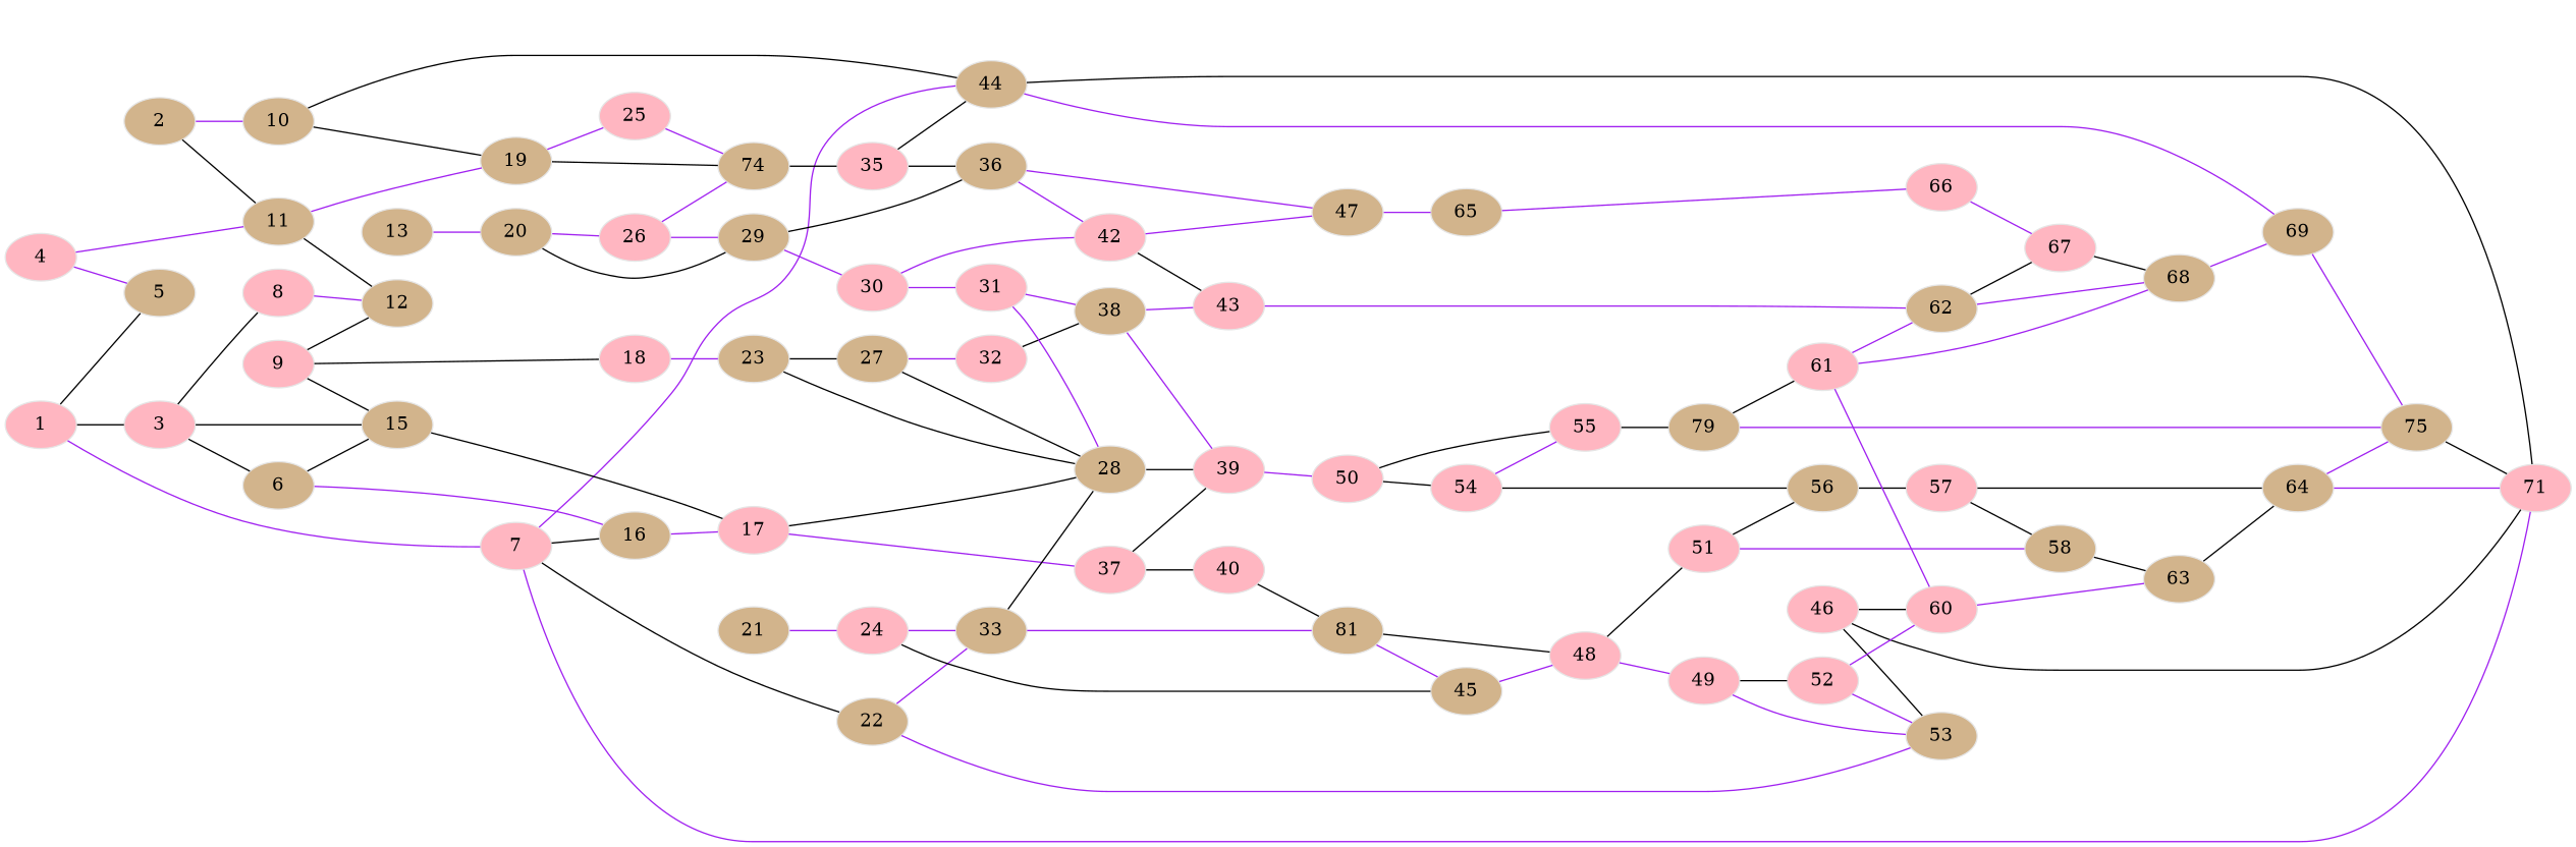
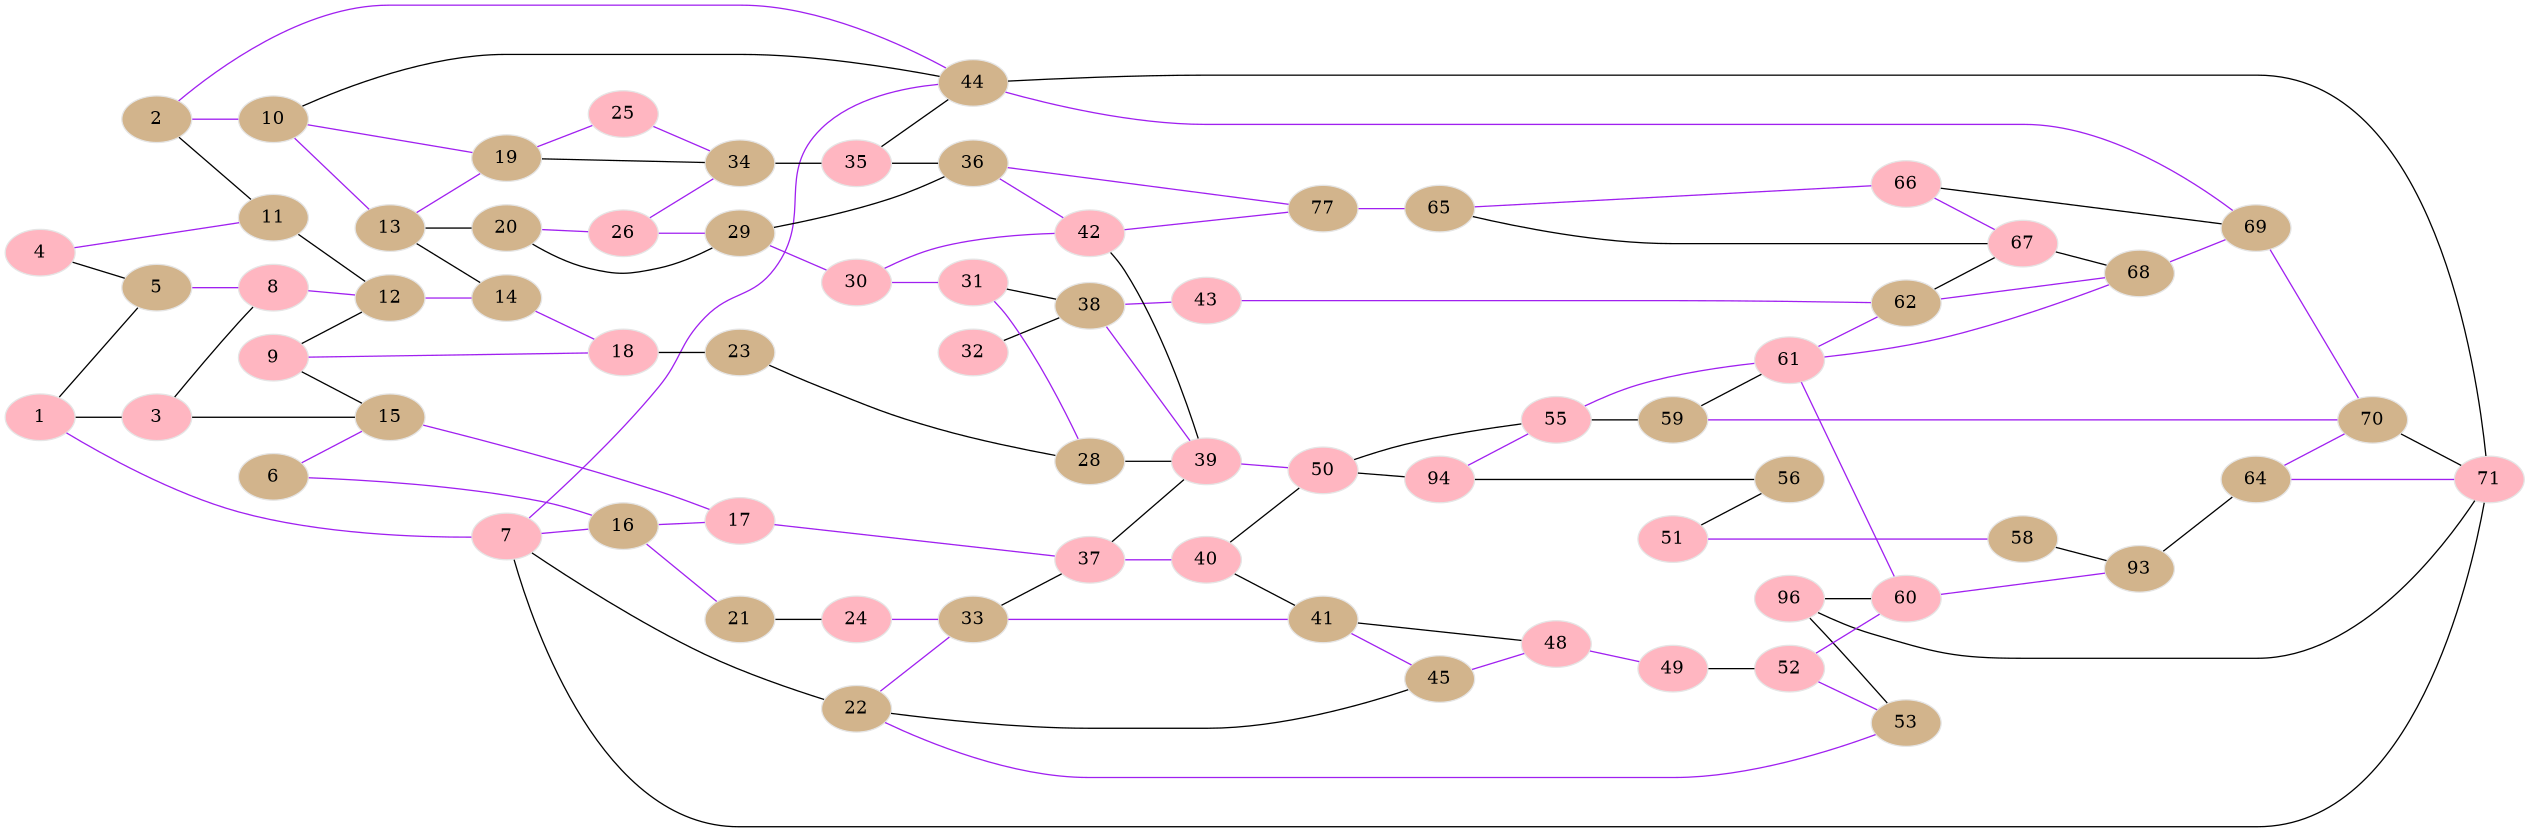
  graph {
    rankdir=LR
    node [color=gray90 fillcolor=tan style=filled]
    edge [color=purple weight=1.0]
    1 [fillcolor=lightpink]
    3 [fillcolor=lightpink]
    5
    7 [fillcolor=lightpink]
    6
    8 [fillcolor=lightpink]
    15
    44
    16
    22
    71 [fillcolor=lightpink]
    2
    10
    11
    13
    19
    12
    69
    17 [fillcolor=lightpink]
    4 [fillcolor=lightpink]
    21
    33
    45
    53
+   14
    9 [fillcolor=lightpink]
    18 [fillcolor=lightpink]
    23
    20
    25 [fillcolor=lightpink]
-   34 [label=74]
+   34
    26 [fillcolor=lightpink]
    29
    28
    37 [fillcolor=lightpink]
    24 [fillcolor=lightpink]
    39 [fillcolor=lightpink]
    40 [fillcolor=lightpink]
-   27
    35 [fillcolor=lightpink]
    30 [fillcolor=lightpink]
    36
-   41 [label=81]
+   41
    48 [fillcolor=lightpink]
    32 [fillcolor=lightpink]
    38
    50 [fillcolor=lightpink]
    31 [fillcolor=lightpink]
    42 [fillcolor=lightpink]
-   47
+   47 [label=77]
    43 [fillcolor=lightpink]
    65
    62
-   54 [fillcolor=lightpink]
+   54 [fillcolor=lightpink label=94]
    55 [fillcolor=lightpink]
    49 [fillcolor=lightpink]
    51 [fillcolor=lightpink]
    68
    67 [fillcolor=lightpink]
-   70 [label=75]
-   46 [fillcolor=lightpink]
+   70
+   46 [fillcolor=lightpink label=96]
    60 [fillcolor=lightpink]
-   63
+   63 [label=93]
    66 [fillcolor=lightpink]
    52 [fillcolor=lightpink]
    56
    58
-   59 [label=79]
+   59
    61 [fillcolor=lightpink]
-   57 [fillcolor=lightpink]
    64
    1 -- 3 [color=black]
    1 -- 5 [color=black]
    1 -- 7
-   3 -- 6 [color=black]
    3 -- 8 [color=black]
    3 -- 15 [color=black]
+   5 -- 8 [weight=2.0]
    7 -- 44
-   7 -- 16 [color=black]
+   7 -- 16
    7 -- 22 [color=black]
-   7 -- 71
-   6 -- 15 [color=black]
+   7 -- 71 [color=black]
+   6 -- 15
    6 -- 16
    8 -- 12
-   15 -- 17 [color=black]
+   15 -- 17
    44 -- 71 [color=black]
    44 -- 69
    16 -- 17
+   16 -- 21
    22 -- 33
-   24 -- 45 [color=black]
+   22 -- 45 [color=black]
    22 -- 53
+   2 -- 44
    2 -- 10
    2 -- 11 [color=black]
    10 -- 44 [color=black]
-   10 -- 19 [color=black]
+   10 -- 13
+   10 -- 19
    11 -- 12 [color=black]
-   11 -- 19
-   13 -- 20
+   13 -- 19
+   13 -- 14 [color=black]
+   13 -- 20 [color=black]
    19 -- 25
    19 -- 34 [color=black]
+   12 -- 14
    69 -- 70
-   17 -- 28 [color=black]
    17 -- 37
-   4 -- 5 [weight=2.0]
+   4 -- 5 [color=black weight=2.0]
    4 -- 11 [weight=2.0]
-   21 -- 24 [weight=2.0]
-   33 -- 28 [color=black]
+   21 -- 24 [color=black weight=2.0]
+   33 -- 37 [color=black]
    33 -- 41
    45 -- 48
+   14 -- 18
    9 -- 15 [color=black]
    9 -- 12 [color=black]
-   9 -- 18 [color=black]
-   18 -- 23 [weight=2.0]
+   9 -- 18
+   18 -- 23 [color=black weight=2.0]
    23 -- 28 [color=black]
-   23 -- 27 [color=black]
    20 -- 26
    20 -- 29 [color=black]
    25 -- 34 [weight=2.0]
    34 -- 35 [color=black]
    26 -- 34 [weight=2.0]
    26 -- 29
    29 -- 30
    29 -- 36 [color=black]
    28 -- 39 [color=black]
    37 -- 39 [color=black]
-   37 -- 40 [color=black]
+   37 -- 40
    24 -- 33 [weight=2.0]
    39 -- 50
    40 -- 41 [color=black]
-   27 -- 28 [color=black]
-   27 -- 32 [weight=2.0]
+   40 -- 50 [color=black]
    35 -- 44 [color=black]
    35 -- 36 [color=black]
    30 -- 31 [weight=2.0]
    30 -- 42
    36 -- 42
    36 -- 47
    41 -- 45
    41 -- 48 [color=black]
    48 -- 49
-   48 -- 51 [color=black]
    32 -- 38 [color=black]
    38 -- 39
    38 -- 43
    50 -- 54 [color=black]
    50 -- 55 [color=black]
    31 -- 28
-   31 -- 38
+   31 -- 38 [color=black]
    42 -- 47
-   42 -- 43 [color=black]
+   42 -- 39 [color=black]
    47 -- 65 [weight=2.0]
    43 -- 62
+   65 -- 67 [color=black]
    65 -- 66
    62 -- 68
    62 -- 67 [color=black]
    54 -- 55
    54 -- 56 [color=black weight=2.0]
    55 -- 59 [color=black]
-   49 -- 53
+   55 -- 61
    49 -- 52 [color=black]
    51 -- 56 [color=black]
    51 -- 58
    68 -- 69
    67 -- 68 [color=black]
    70 -- 71 [color=black]
    46 -- 71 [color=black]
    46 -- 53 [color=black]
    46 -- 60 [color=black]
    60 -- 63 [weight=2.0]
    63 -- 64 [color=black]
+   66 -- 69 [color=black]
    66 -- 67
    52 -- 53
    52 -- 60 [weight=2.0]
-   56 -- 57 [color=black]
    58 -- 63 [color=black]
    59 -- 70
    59 -- 61 [color=black]
    61 -- 62
    61 -- 68
    61 -- 60
-   57 -- 58 [color=black]
-   57 -- 64 [color=black]
    64 -- 71
    64 -- 70
  }
